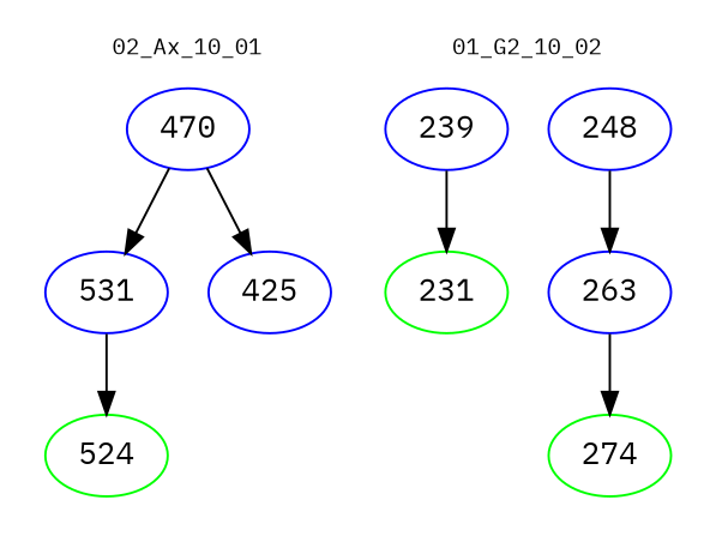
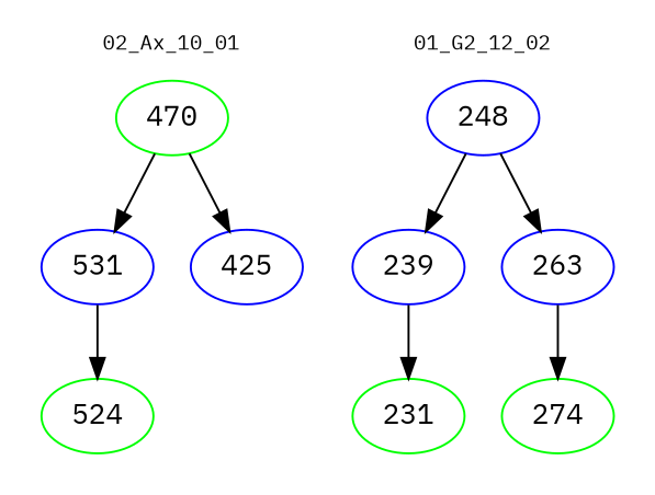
  digraph {
    fontname="IBM Plex Mono"
    node [color=blue fontname="IBM Plex Mono"]
    edge [color=black fontname="IBM Plex Mono"]
-   n1 [label=470]
+   n1 [color=green label=470]
    n2 [label=531]
    n3 [label=425]
    n4 [color=green label=524]
    n5 [label=248]
    n6 [label=239]
    n7 [label=263]
    n8 [color=green label=231]
    n9 [color=green label=274]
    subgraph cluster_1 {
      color=white
      fontsize=10
      label="02_Ax_10_01"
      n1
      n2
      n3
      n4
    }
    subgraph cluster_2 {
      color=white
      fontsize=10
-     label="01_G2_10_02"
+     label="01_G2_12_02"
      n5
      n6
      n7
      n8
      n9
    }
    n1 -> n2
    n1 -> n3
    n2 -> n4
+   n5 -> n6
    n5 -> n7
    n6 -> n8
    n7 -> n9
  }
